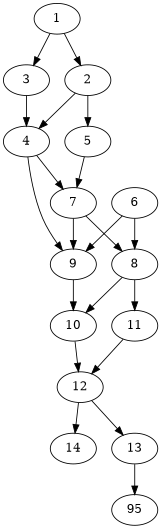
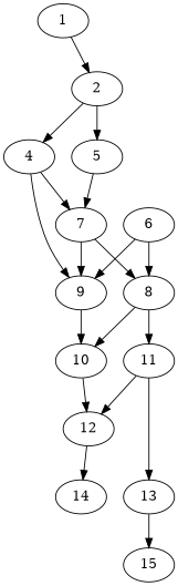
  digraph {
    node [alpha=0.20]
    1 [expect_size=43470848]
    2 [expect_size=32268288]
-   3 [alpha=0.13 expect_size=37775360]
    4 [alpha=0.16 expect_size=45138944]
    5 [alpha=0.02 expect_size=41707520]
    7 [alpha=0.18 expect_size=10233856]
    9 [alpha=0.06 expect_size=36339712]
    6 [alpha=0.04 expect_size=18820096]
    8 [alpha=0.11 expect_size=42649600]
    10 [alpha=0.02 expect_size=24718336]
    11 [alpha=0.14 expect_size=50485248]
    12 [alpha=0.05 expect_size=49381376]
    13 [alpha=0.08 expect_size=48257024]
    14 [alpha=0.14 expect_size=32533504]
-   15 [alpha=0.15 expect_size=23748608 label=95]
+   15 [alpha=0.15 expect_size=23748608]
    1 -> 2
-   1 -> 3
    2 -> 4
    2 -> 5
-   3 -> 4
    4 -> 7
    4 -> 9
    5 -> 7
    7 -> 9
    7 -> 8
    9 -> 10
    6 -> 9
    6 -> 8
    8 -> 10
    8 -> 11
    10 -> 12
    11 -> 12
-   12 -> 13
+   11 -> 13
    12 -> 14
    13 -> 15
  }
